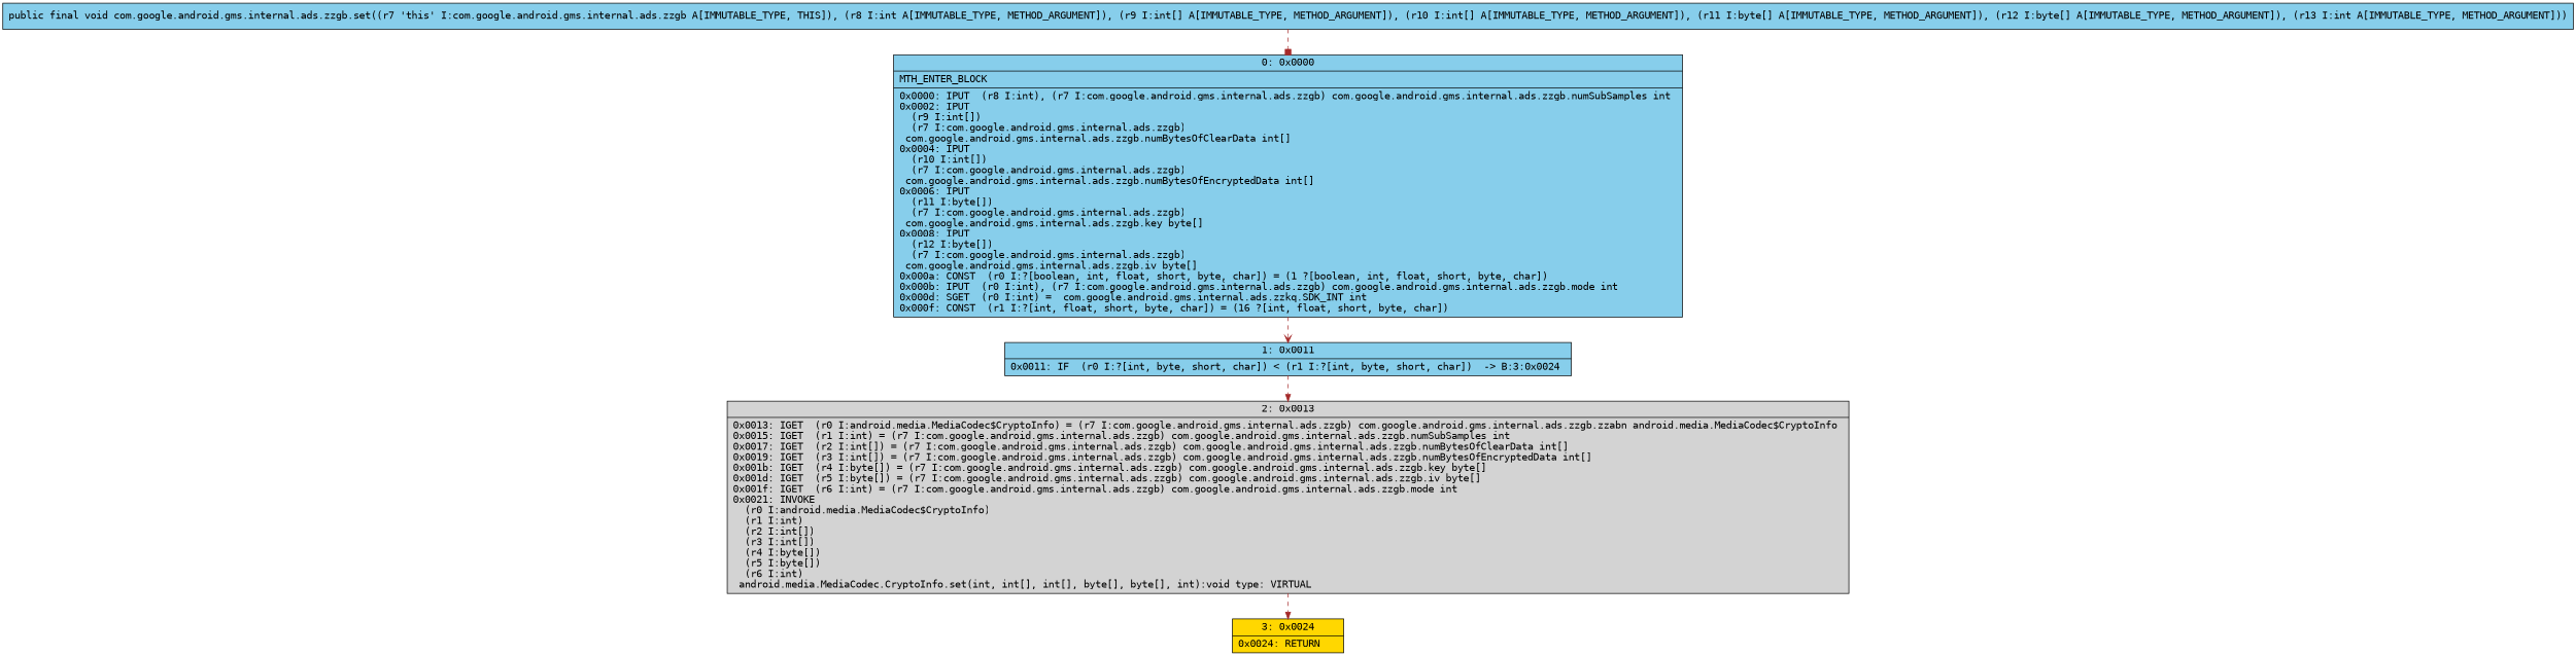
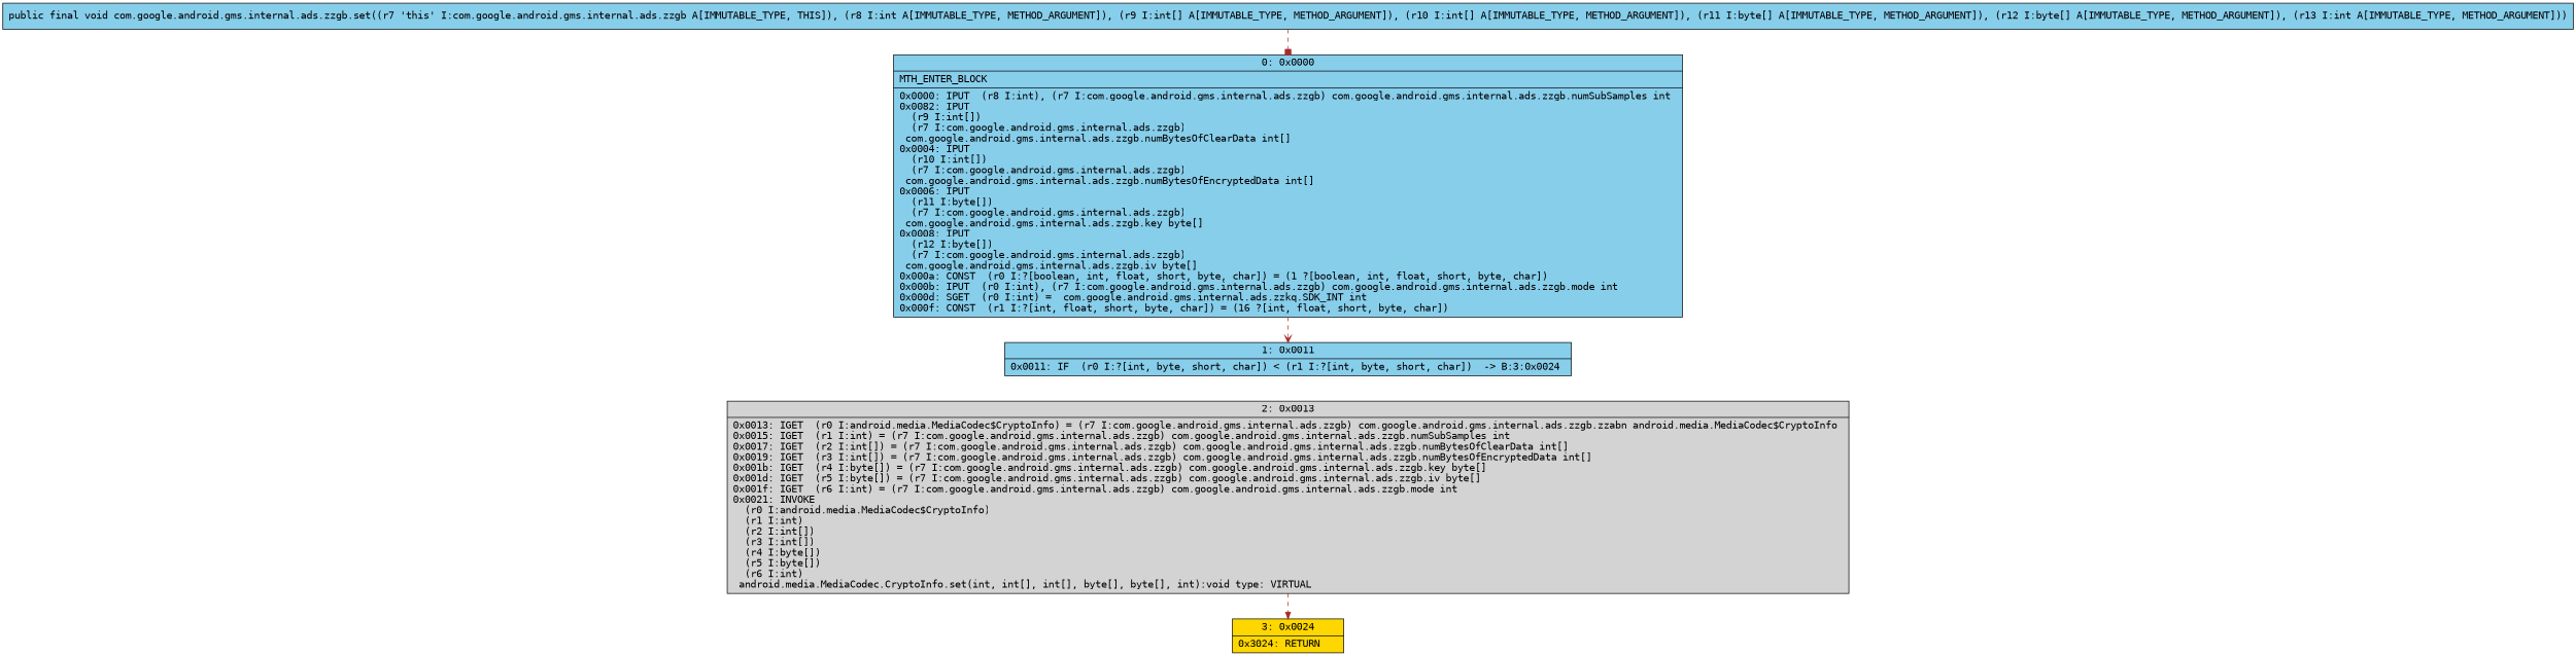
  digraph {
    fontname="DejaVu Sans Mono"
    node [fillcolor=skyblue fontname="DejaVu Sans Mono" shape=record style=filled]
    edge [arrowhead=normal color=brown fontname="DejaVu Sans Mono" style=dashed]
-   n1 [label="{0\:\ 0x0000|MTH_ENTER_BLOCK\l|0x0000: IPUT  (r8 I:int), (r7 I:com.google.android.gms.internal.ads.zzgb) com.google.android.gms.internal.ads.zzgb.numSubSamples int \l0x0002: IPUT  \l  (r9 I:int[])\l  (r7 I:com.google.android.gms.internal.ads.zzgb)\l com.google.android.gms.internal.ads.zzgb.numBytesOfClearData int[] \l0x0004: IPUT  \l  (r10 I:int[])\l  (r7 I:com.google.android.gms.internal.ads.zzgb)\l com.google.android.gms.internal.ads.zzgb.numBytesOfEncryptedData int[] \l0x0006: IPUT  \l  (r11 I:byte[])\l  (r7 I:com.google.android.gms.internal.ads.zzgb)\l com.google.android.gms.internal.ads.zzgb.key byte[] \l0x0008: IPUT  \l  (r12 I:byte[])\l  (r7 I:com.google.android.gms.internal.ads.zzgb)\l com.google.android.gms.internal.ads.zzgb.iv byte[] \l0x000a: CONST  (r0 I:?[boolean, int, float, short, byte, char]) = (1 ?[boolean, int, float, short, byte, char]) \l0x000b: IPUT  (r0 I:int), (r7 I:com.google.android.gms.internal.ads.zzgb) com.google.android.gms.internal.ads.zzgb.mode int \l0x000d: SGET  (r0 I:int) =  com.google.android.gms.internal.ads.zzkq.SDK_INT int \l0x000f: CONST  (r1 I:?[int, float, short, byte, char]) = (16 ?[int, float, short, byte, char]) \l}"]
+   n1 [label="{0\:\ 0x0000|MTH_ENTER_BLOCK\l|0x0000: IPUT  (r8 I:int), (r7 I:com.google.android.gms.internal.ads.zzgb) com.google.android.gms.internal.ads.zzgb.numSubSamples int \l0x0082: IPUT  \l  (r9 I:int[])\l  (r7 I:com.google.android.gms.internal.ads.zzgb)\l com.google.android.gms.internal.ads.zzgb.numBytesOfClearData int[] \l0x0004: IPUT  \l  (r10 I:int[])\l  (r7 I:com.google.android.gms.internal.ads.zzgb)\l com.google.android.gms.internal.ads.zzgb.numBytesOfEncryptedData int[] \l0x0006: IPUT  \l  (r11 I:byte[])\l  (r7 I:com.google.android.gms.internal.ads.zzgb)\l com.google.android.gms.internal.ads.zzgb.key byte[] \l0x0008: IPUT  \l  (r12 I:byte[])\l  (r7 I:com.google.android.gms.internal.ads.zzgb)\l com.google.android.gms.internal.ads.zzgb.iv byte[] \l0x000a: CONST  (r0 I:?[boolean, int, float, short, byte, char]) = (1 ?[boolean, int, float, short, byte, char]) \l0x000b: IPUT  (r0 I:int), (r7 I:com.google.android.gms.internal.ads.zzgb) com.google.android.gms.internal.ads.zzgb.mode int \l0x000d: SGET  (r0 I:int) =  com.google.android.gms.internal.ads.zzkq.SDK_INT int \l0x000f: CONST  (r1 I:?[int, float, short, byte, char]) = (16 ?[int, float, short, byte, char]) \l}"]
    n2 [label="{1\:\ 0x0011|0x0011: IF  (r0 I:?[int, byte, short, char]) \< (r1 I:?[int, byte, short, char])  \-\> B:3:0x0024 \l}"]
    n3 [fillcolor=lightgrey label="{2\:\ 0x0013|0x0013: IGET  (r0 I:android.media.MediaCodec$CryptoInfo) = (r7 I:com.google.android.gms.internal.ads.zzgb) com.google.android.gms.internal.ads.zzgb.zzabn android.media.MediaCodec$CryptoInfo \l0x0015: IGET  (r1 I:int) = (r7 I:com.google.android.gms.internal.ads.zzgb) com.google.android.gms.internal.ads.zzgb.numSubSamples int \l0x0017: IGET  (r2 I:int[]) = (r7 I:com.google.android.gms.internal.ads.zzgb) com.google.android.gms.internal.ads.zzgb.numBytesOfClearData int[] \l0x0019: IGET  (r3 I:int[]) = (r7 I:com.google.android.gms.internal.ads.zzgb) com.google.android.gms.internal.ads.zzgb.numBytesOfEncryptedData int[] \l0x001b: IGET  (r4 I:byte[]) = (r7 I:com.google.android.gms.internal.ads.zzgb) com.google.android.gms.internal.ads.zzgb.key byte[] \l0x001d: IGET  (r5 I:byte[]) = (r7 I:com.google.android.gms.internal.ads.zzgb) com.google.android.gms.internal.ads.zzgb.iv byte[] \l0x001f: IGET  (r6 I:int) = (r7 I:com.google.android.gms.internal.ads.zzgb) com.google.android.gms.internal.ads.zzgb.mode int \l0x0021: INVOKE  \l  (r0 I:android.media.MediaCodec$CryptoInfo)\l  (r1 I:int)\l  (r2 I:int[])\l  (r3 I:int[])\l  (r4 I:byte[])\l  (r5 I:byte[])\l  (r6 I:int)\l android.media.MediaCodec.CryptoInfo.set(int, int[], int[], byte[], byte[], int):void type: VIRTUAL \l}"]
-   n4 [fillcolor=gold label="{3\:\ 0x0024|0x0024: RETURN   \l}"]
+   n4 [fillcolor=gold label="{3\:\ 0x0024|0x3024: RETURN   \l}"]
    n5 [label="{public final void com.google.android.gms.internal.ads.zzgb.set((r7 'this' I:com.google.android.gms.internal.ads.zzgb A[IMMUTABLE_TYPE, THIS]), (r8 I:int A[IMMUTABLE_TYPE, METHOD_ARGUMENT]), (r9 I:int[] A[IMMUTABLE_TYPE, METHOD_ARGUMENT]), (r10 I:int[] A[IMMUTABLE_TYPE, METHOD_ARGUMENT]), (r11 I:byte[] A[IMMUTABLE_TYPE, METHOD_ARGUMENT]), (r12 I:byte[] A[IMMUTABLE_TYPE, METHOD_ARGUMENT]), (r13 I:int A[IMMUTABLE_TYPE, METHOD_ARGUMENT])) }"]
    n1 -> n2 [arrowhead=vee]
-   n2 -> n3
    n3 -> n4
    n5 -> n1 [arrowhead=box]
  }
